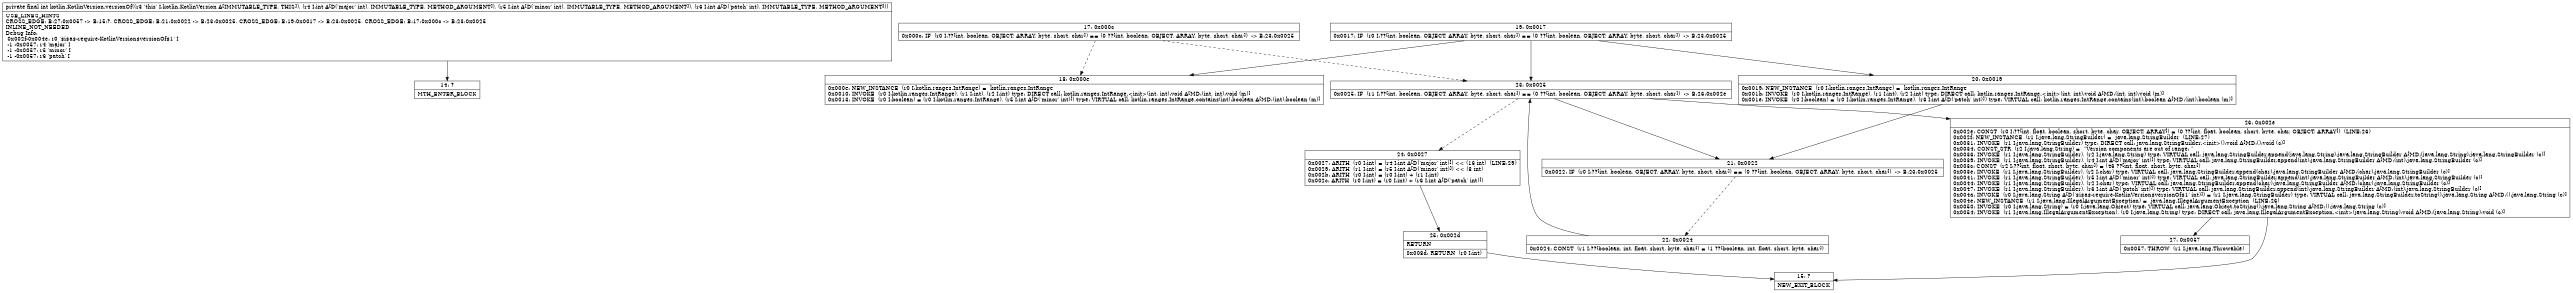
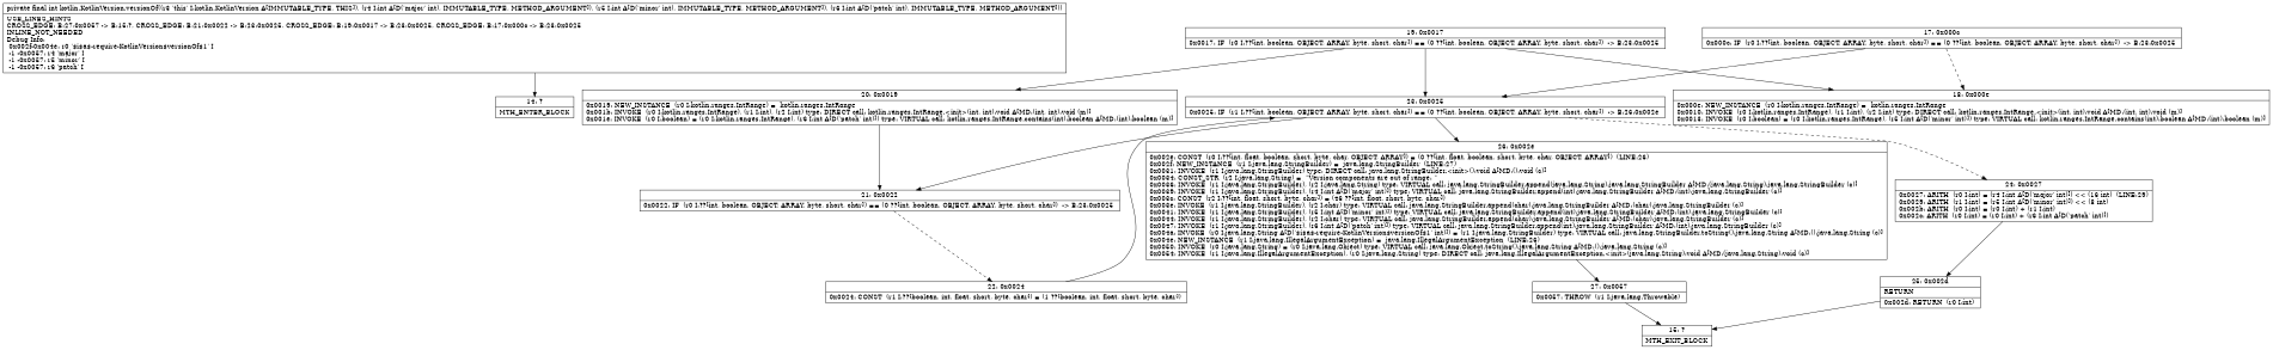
  digraph {
    node [shape=record]
    n1 [label="{14\:\ ?|MTH_ENTER_BLOCK\l}"]
    n2 [label="{17\:\ 0x000c|0x000c: IF  (r0 I:??[int, boolean, OBJECT, ARRAY, byte, short, char]) == (0 ??[int, boolean, OBJECT, ARRAY, byte, short, char])  \-\> B:23:0x0025 \l}"]
    n3 [label="{18\:\ 0x000e|0x000e: NEW_INSTANCE  (r0 I:kotlin.ranges.IntRange) =  kotlin.ranges.IntRange \l0x0010: INVOKE  (r0 I:kotlin.ranges.IntRange), (r1 I:int), (r2 I:int) type: DIRECT call: kotlin.ranges.IntRange.\<init\>(int, int):void A[MD:(int, int):void (m)]\l0x0013: INVOKE  (r0 I:boolean) = (r0 I:kotlin.ranges.IntRange), (r5 I:int A[D('minor' int)]) type: VIRTUAL call: kotlin.ranges.IntRange.contains(int):boolean A[MD:(int):boolean (m)]\l}"]
    n4 [label="{23\:\ 0x0025|0x0025: IF  (r1 I:??[int, boolean, OBJECT, ARRAY, byte, short, char]) == (0 ??[int, boolean, OBJECT, ARRAY, byte, short, char])  \-\> B:26:0x002e \l}"]
    n5 [label="{21\:\ 0x0022|0x0022: IF  (r0 I:??[int, boolean, OBJECT, ARRAY, byte, short, char]) == (0 ??[int, boolean, OBJECT, ARRAY, byte, short, char])  \-\> B:23:0x0025 \l}"]
    n6 [label="{24\:\ 0x0027|0x0027: ARITH  (r0 I:int) = (r4 I:int A[D('major' int)]) \<\< (16 int)  (LINE:29)\l0x0029: ARITH  (r1 I:int) = (r5 I:int A[D('minor' int)]) \<\< (8 int) \l0x002b: ARITH  (r0 I:int) = (r0 I:int) + (r1 I:int) \l0x002c: ARITH  (r0 I:int) = (r0 I:int) + (r6 I:int A[D('patch' int)]) \l}"]
    n7 [label="{26\:\ 0x002e|0x002e: CONST  (r0 I:??[int, float, boolean, short, byte, char, OBJECT, ARRAY]) = (0 ??[int, float, boolean, short, byte, char, OBJECT, ARRAY])  (LINE:26)\l0x002f: NEW_INSTANCE  (r1 I:java.lang.StringBuilder) =  java.lang.StringBuilder  (LINE:27)\l0x0031: INVOKE  (r1 I:java.lang.StringBuilder) type: DIRECT call: java.lang.StringBuilder.\<init\>():void A[MD:():void (c)]\l0x0034: CONST_STR  (r2 I:java.lang.String) =  \"Version components are out of range: \" \l0x0036: INVOKE  (r1 I:java.lang.StringBuilder), (r2 I:java.lang.String) type: VIRTUAL call: java.lang.StringBuilder.append(java.lang.String):java.lang.StringBuilder A[MD:(java.lang.String):java.lang.StringBuilder (c)]\l0x0039: INVOKE  (r1 I:java.lang.StringBuilder), (r4 I:int A[D('major' int)]) type: VIRTUAL call: java.lang.StringBuilder.append(int):java.lang.StringBuilder A[MD:(int):java.lang.StringBuilder (c)]\l0x003c: CONST  (r2 I:??[int, float, short, byte, char]) = (46 ??[int, float, short, byte, char]) \l0x003e: INVOKE  (r1 I:java.lang.StringBuilder), (r2 I:char) type: VIRTUAL call: java.lang.StringBuilder.append(char):java.lang.StringBuilder A[MD:(char):java.lang.StringBuilder (c)]\l0x0041: INVOKE  (r1 I:java.lang.StringBuilder), (r5 I:int A[D('minor' int)]) type: VIRTUAL call: java.lang.StringBuilder.append(int):java.lang.StringBuilder A[MD:(int):java.lang.StringBuilder (c)]\l0x0044: INVOKE  (r1 I:java.lang.StringBuilder), (r2 I:char) type: VIRTUAL call: java.lang.StringBuilder.append(char):java.lang.StringBuilder A[MD:(char):java.lang.StringBuilder (c)]\l0x0047: INVOKE  (r1 I:java.lang.StringBuilder), (r6 I:int A[D('patch' int)]) type: VIRTUAL call: java.lang.StringBuilder.append(int):java.lang.StringBuilder A[MD:(int):java.lang.StringBuilder (c)]\l0x004a: INVOKE  (r0 I:java.lang.String A[D('$i$a$\-require\-KotlinVersion$versionOf$1' int)]) = (r1 I:java.lang.StringBuilder) type: VIRTUAL call: java.lang.StringBuilder.toString():java.lang.String A[MD:():java.lang.String (c)]\l0x004e: NEW_INSTANCE  (r1 I:java.lang.IllegalArgumentException) =  java.lang.IllegalArgumentException  (LINE:26)\l0x0050: INVOKE  (r0 I:java.lang.String) = (r0 I:java.lang.Object) type: VIRTUAL call: java.lang.Object.toString():java.lang.String A[MD:():java.lang.String (c)]\l0x0054: INVOKE  (r1 I:java.lang.IllegalArgumentException), (r0 I:java.lang.String) type: DIRECT call: java.lang.IllegalArgumentException.\<init\>(java.lang.String):void A[MD:(java.lang.String):void (c)]\l}"]
    n8 [label="{19\:\ 0x0017|0x0017: IF  (r0 I:??[int, boolean, OBJECT, ARRAY, byte, short, char]) == (0 ??[int, boolean, OBJECT, ARRAY, byte, short, char])  \-\> B:23:0x0025 \l}"]
    n9 [label="{20\:\ 0x0019|0x0019: NEW_INSTANCE  (r0 I:kotlin.ranges.IntRange) =  kotlin.ranges.IntRange \l0x001b: INVOKE  (r0 I:kotlin.ranges.IntRange), (r1 I:int), (r2 I:int) type: DIRECT call: kotlin.ranges.IntRange.\<init\>(int, int):void A[MD:(int, int):void (m)]\l0x001e: INVOKE  (r0 I:boolean) = (r0 I:kotlin.ranges.IntRange), (r6 I:int A[D('patch' int)]) type: VIRTUAL call: kotlin.ranges.IntRange.contains(int):boolean A[MD:(int):boolean (m)]\l}"]
    n10 [label="{22\:\ 0x0024|0x0024: CONST  (r1 I:??[boolean, int, float, short, byte, char]) = (1 ??[boolean, int, float, short, byte, char]) \l}"]
-   n11 [label="{25\:\ 0x002d|RETURN\l|0x008d: RETURN  (r0 I:int) \l}"]
+   n11 [label="{25\:\ 0x002d|RETURN\l|0x002d: RETURN  (r0 I:int) \l}"]
    n12 [label="{27\:\ 0x0057|0x0057: THROW  (r1 I:java.lang.Throwable) \l}"]
-   n13 [label="{15\:\ ?|NEW_EXIT_BLOCK\l}"]
+   n13 [label="{15\:\ ?|MTH_EXIT_BLOCK\l}"]
    n14 [label="{private final int kotlin.KotlinVersion.versionOf((r3 'this' I:kotlin.KotlinVersion A[IMMUTABLE_TYPE, THIS]), (r4 I:int A[D('major' int), IMMUTABLE_TYPE, METHOD_ARGUMENT]), (r5 I:int A[D('minor' int), IMMUTABLE_TYPE, METHOD_ARGUMENT]), (r6 I:int A[D('patch' int), IMMUTABLE_TYPE, METHOD_ARGUMENT]))  | USE_LINES_HINTS\lCROSS_EDGE: B:27:0x0057 \-\> B:15:?, CROSS_EDGE: B:21:0x0022 \-\> B:23:0x0025, CROSS_EDGE: B:19:0x0017 \-\> B:23:0x0025, CROSS_EDGE: B:17:0x000c \-\> B:23:0x0025\lINLINE_NOT_NEEDED\lDebug Info:\l  0x002f\-0x004e: r0 '$i$a$\-require\-KotlinVersion$versionOf$1' I\l  \-1 \-0x0057: r4 'major' I\l  \-1 \-0x0057: r5 'minor' I\l  \-1 \-0x0057: r6 'patch' I\l}"]
    n2 -> n3 [style=dashed]
-   n2 -> n4 [style=dashed]
+   n2 -> n4
    n4 -> n5
    n4 -> n6 [style=dashed]
    n4 -> n7
    n5 -> n10 [style=dashed]
    n6 -> n11
    n7 -> n12
    n8 -> n3
    n8 -> n4
    n8 -> n9 [style=solid]
    n9 -> n5
    n10 -> n4
    n11 -> n13
-   n7 -> n13
+   n12 -> n13
    n14 -> n1
  }
